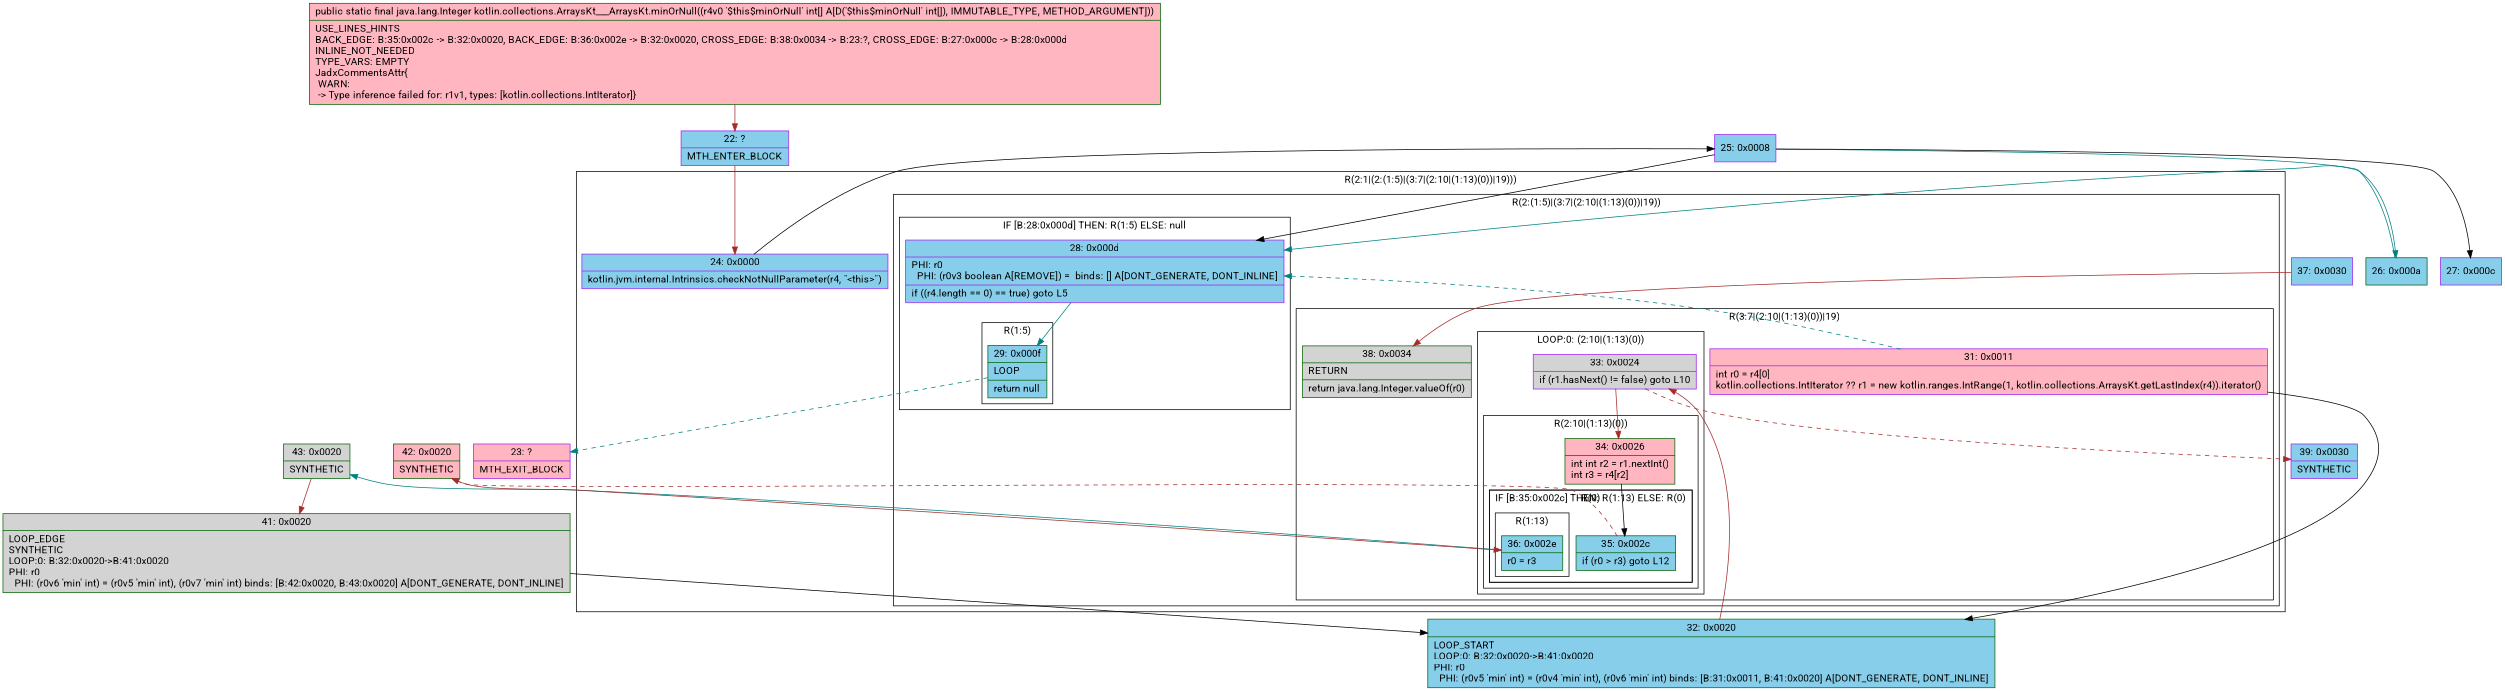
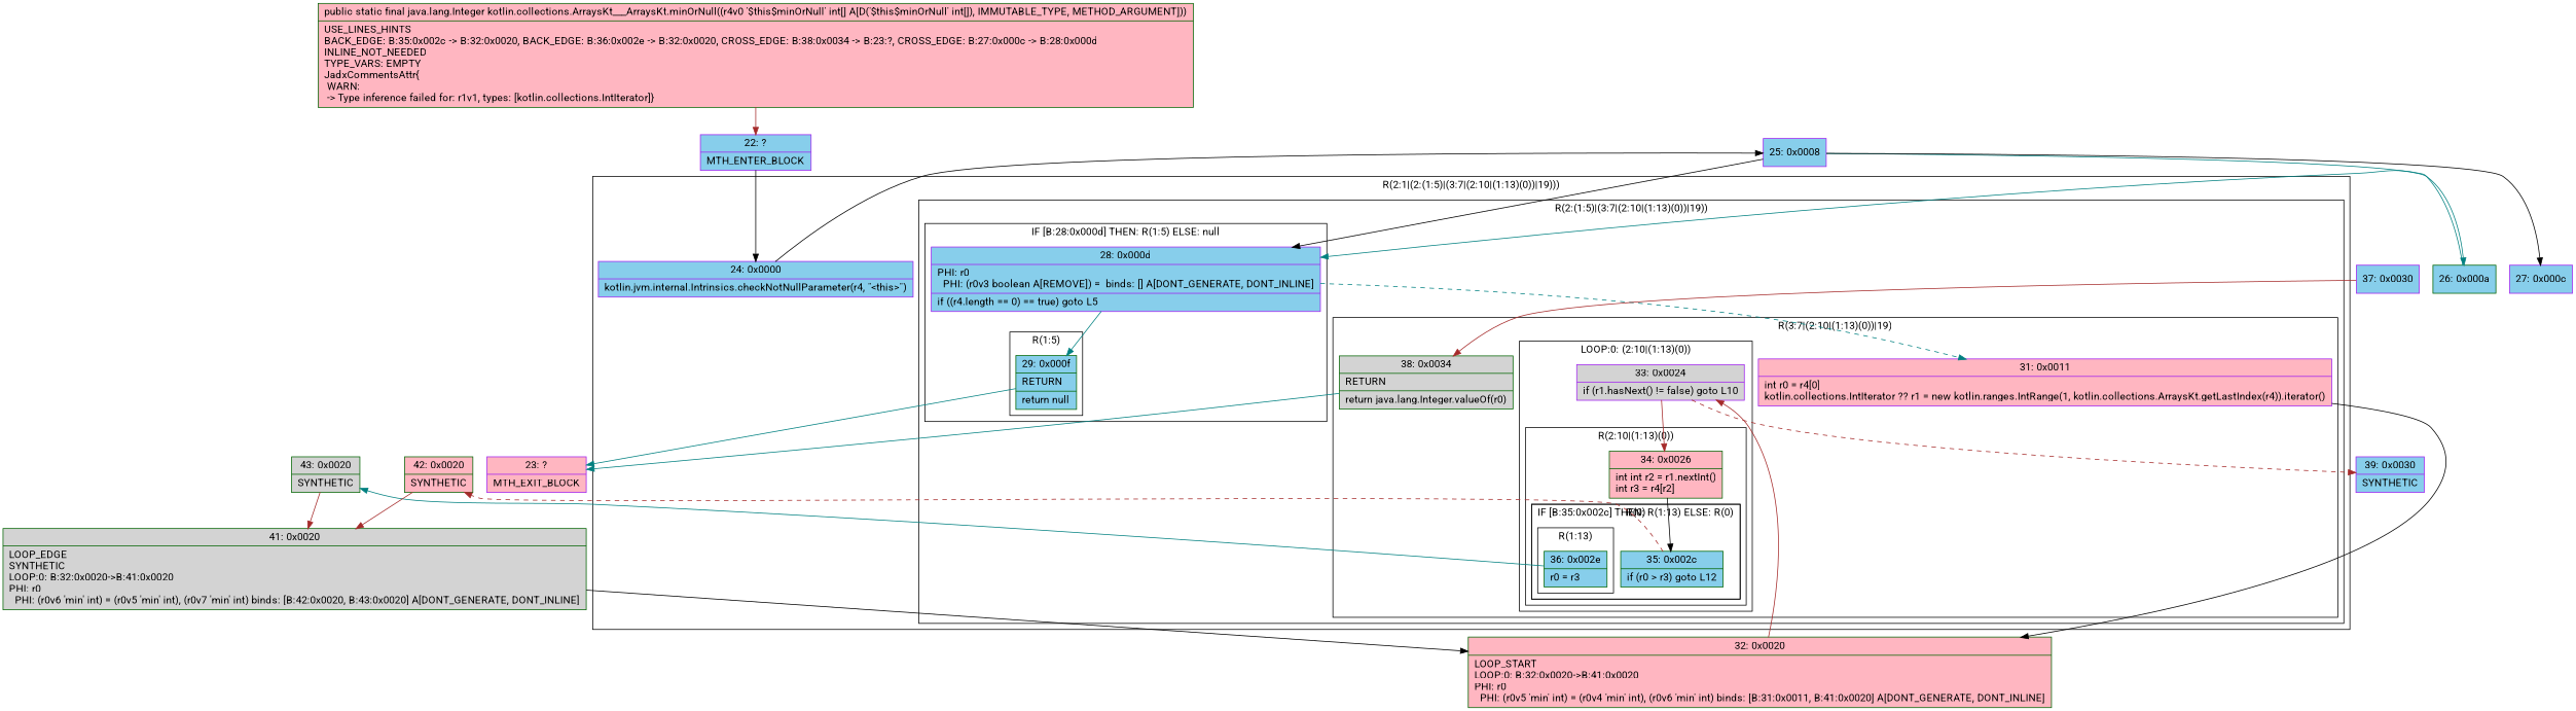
  digraph {
    fontname=Roboto
    node [color=darkgreen fillcolor=skyblue fontname=Roboto shape=record style=filled]
    edge [color=brown fontname=Roboto]
-   n1 [label="{29\:\ 0x000f|LOOP\l|return null\l}"]
+   n1 [label="{29\:\ 0x000f|RETURN\l|return null\l}"]
    n2 [color=purple label="{28\:\ 0x000d|PHI: r0 \l  PHI: (r0v3 boolean A[REMOVE]) =  binds: [] A[DONT_GENERATE, DONT_INLINE]\l|if ((r4.length == 0) == true) goto L5\l}"]
    n3 [label="{36\:\ 0x002e|r0 = r3\l}"]
    n4 [label="{35\:\ 0x002c|if (r0 \> r3) goto L12\l}"]
    n5 [fillcolor=lightpink label="{34\:\ 0x0026|int int r2 = r1.nextInt()\lint r3 = r4[r2]\l}"]
    n6 [color=purple fillcolor=lightgrey label="{33\:\ 0x0024|if (r1.hasNext() != false) goto L10\l}"]
    n7 [color=purple fillcolor=lightpink label="{31\:\ 0x0011|int r0 = r4[0]\lkotlin.collections.IntIterator ?? r1 = new kotlin.ranges.IntRange(1, kotlin.collections.ArraysKt.getLastIndex(r4)).iterator()\l}"]
    n8 [fillcolor=lightgrey label="{38\:\ 0x0034|RETURN\l|return java.lang.Integer.valueOf(r0)\l}"]
    n9 [color=purple label="{24\:\ 0x0000|kotlin.jvm.internal.Intrinsics.checkNotNullParameter(r4, \"\<this\>\")\l}"]
    n10 [color=purple fillcolor=lightpink label="{23\:\ ?|MTH_EXIT_BLOCK\l}"]
    n11 [fillcolor=lightgrey label="{43\:\ 0x0020|SYNTHETIC\l}"]
    n12 [fillcolor=lightpink label="{42\:\ 0x0020|SYNTHETIC\l}"]
    n13 [color=purple label="{39\:\ 0x0030|SYNTHETIC\l}"]
-   n14 [label="{32\:\ 0x0020|LOOP_START\lLOOP:0: B:32:0x0020\-\>B:41:0x0020\lPHI: r0 \l  PHI: (r0v5 'min' int) = (r0v4 'min' int), (r0v6 'min' int) binds: [B:31:0x0011, B:41:0x0020] A[DONT_GENERATE, DONT_INLINE]\l}"]
+   n14 [fillcolor=lightpink label="{32\:\ 0x0020|LOOP_START\lLOOP:0: B:32:0x0020\-\>B:41:0x0020\lPHI: r0 \l  PHI: (r0v5 'min' int) = (r0v4 'min' int), (r0v6 'min' int) binds: [B:31:0x0011, B:41:0x0020] A[DONT_GENERATE, DONT_INLINE]\l}"]
    n15 [color=purple label="{25\:\ 0x0008}"]
    n16 [label="{26\:\ 0x000a}"]
    n17 [color=purple label="{27\:\ 0x000c}"]
    n18 [fillcolor=lightgrey label="{41\:\ 0x0020|LOOP_EDGE\lSYNTHETIC\lLOOP:0: B:32:0x0020\-\>B:41:0x0020\lPHI: r0 \l  PHI: (r0v6 'min' int) = (r0v5 'min' int), (r0v7 'min' int) binds: [B:42:0x0020, B:43:0x0020] A[DONT_GENERATE, DONT_INLINE]\l}"]
    n19 [color=purple label="{22\:\ ?|MTH_ENTER_BLOCK\l}"]
    n20 [color=purple label="{37\:\ 0x0030}"]
    n21 [fillcolor=lightpink label="{public static final java.lang.Integer kotlin.collections.ArraysKt___ArraysKt.minOrNull((r4v0 '$this$minOrNull' int[] A[D('$this$minOrNull' int[]), IMMUTABLE_TYPE, METHOD_ARGUMENT]))  | USE_LINES_HINTS\lBACK_EDGE: B:35:0x002c \-\> B:32:0x0020, BACK_EDGE: B:36:0x002e \-\> B:32:0x0020, CROSS_EDGE: B:38:0x0034 \-\> B:23:?, CROSS_EDGE: B:27:0x000c \-\> B:28:0x000d\lINLINE_NOT_NEEDED\lTYPE_VARS: EMPTY\lJadxCommentsAttr\{\l WARN: \l \-\> Type inference failed for: r1v1, types: [kotlin.collections.IntIterator]\}\l}"]
    subgraph cluster_1 {
      label="R(2:1|(2:(1:5)|(3:7|(2:10|(1:13)(0))|19)))"
      n9
      subgraph cluster_2 {
        label="R(2:(1:5)|(3:7|(2:10|(1:13)(0))|19))"
        subgraph cluster_3 {
          label="IF [B:28:0x000d] THEN: R(1:5) ELSE: null"
          n2
          subgraph cluster_4 {
            label="R(1:5)"
            n1
          }
        }
        subgraph cluster_5 {
          label="R(3:7|(2:10|(1:13)(0))|19)"
          n7
          n8
          subgraph cluster_6 {
            label="LOOP:0: (2:10|(1:13)(0))"
            n6
            subgraph cluster_7 {
              label="R(2:10|(1:13)(0))"
              n5
              subgraph cluster_8 {
                label="IF [B:35:0x002c] THEN: R(1:13) ELSE: R(0)"
                n4
                subgraph cluster_9 {
                  label="R(1:13)"
                  n3
                }
                subgraph cluster_10 {
                  label="R(0)"
                }
              }
            }
          }
        }
      }
    }
-   n1 -> n10 [color=teal style=dashed]
+   n1 -> n10 [color=teal]
    n2 -> n1 [color=teal]
-   n7 -> n2 [color=teal style=dashed]
+   n2 -> n7 [color=teal style=dashed]
    n3 -> n11 [color=teal]
    n4 -> n12 [style=dashed]
    n5 -> n4 [color=black]
    n6 -> n5
    n6 -> n13 [style=dashed]
    n7 -> n14 [color=black]
+   n8 -> n10 [color=teal]
    n9 -> n15 [color=black]
    n11 -> n18
-   n12 -> n3
+   n12 -> n18
    n14 -> n6
    n15 -> n2 [color=black]
    n15 -> n16 [color=teal]
    n15 -> n17 [color=black]
    n16 -> n2 [color=teal]
    n18 -> n14 [color=black]
-   n19 -> n9
+   n19 -> n9 [color=black]
    n20 -> n8
    n21 -> n19
  }
